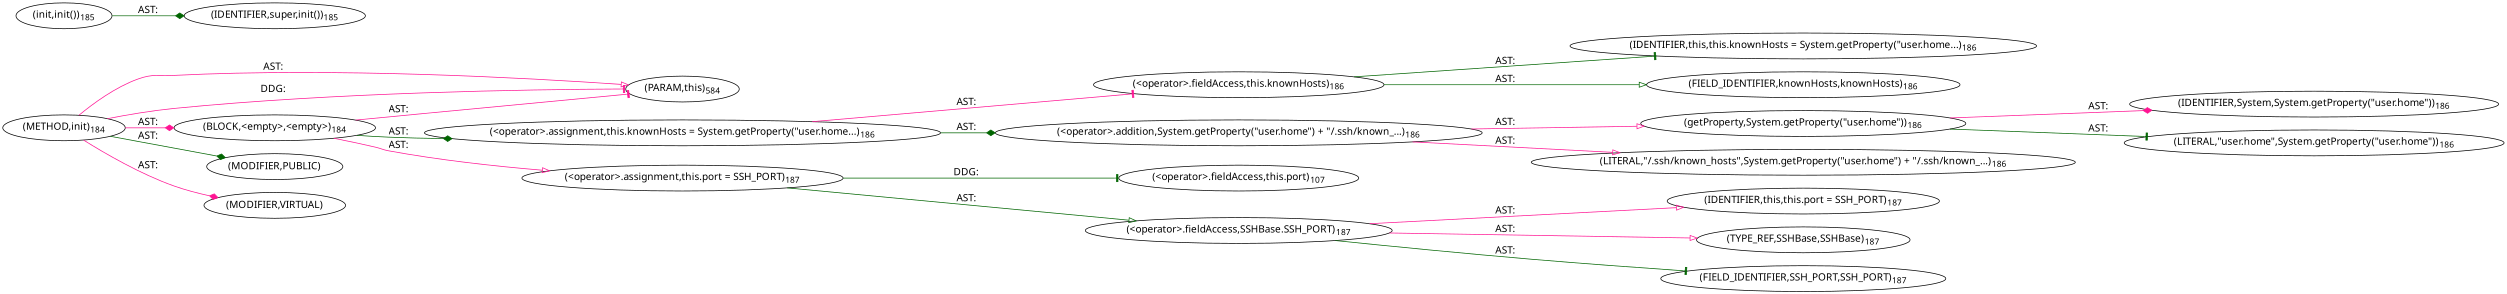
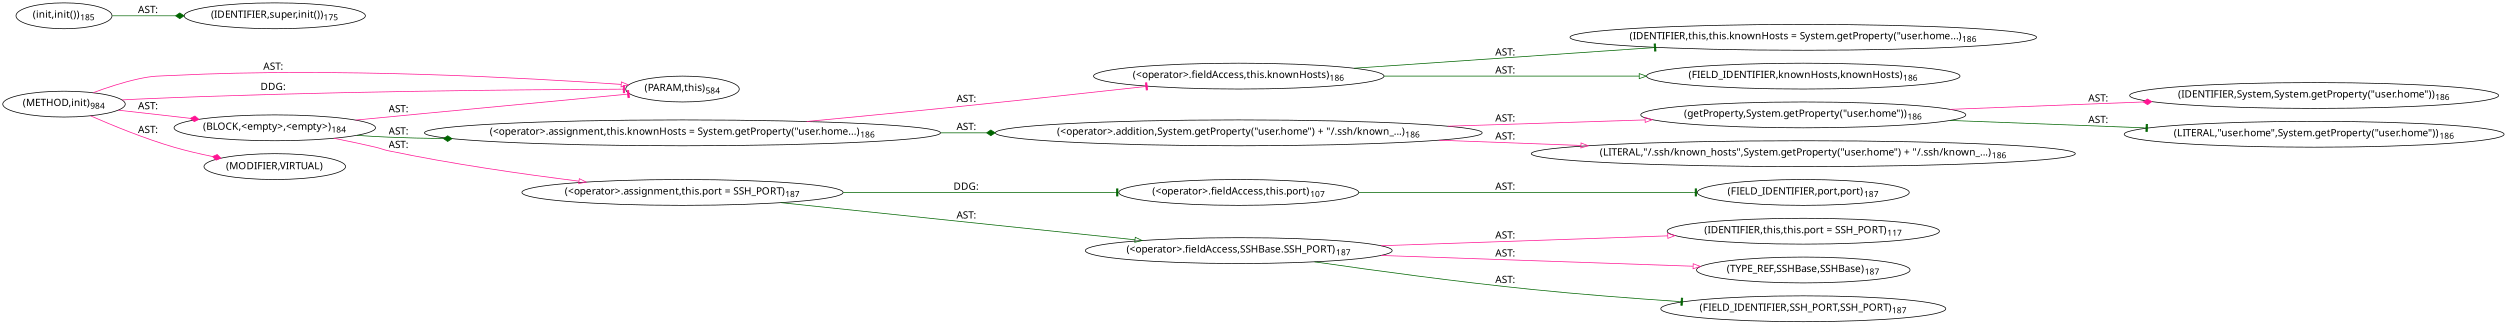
  digraph {
    fontname="Noto Sans"
    rankdir=LR
    node [fontname="Noto Sans"]
    edge [arrowhead=onormal color=deeppink fontname="Noto Sans"]
-   n1 [label=<(METHOD,init)<SUB>184</SUB>>]
+   n1 [label=<(METHOD,init)<SUB>984</SUB>>]
    n2 [label=<(PARAM,this)<SUB>584</SUB>>]
    n3 [label=<(BLOCK,&lt;empty&gt;,&lt;empty&gt;)<SUB>184</SUB>>]
-   n4 [label=<(MODIFIER,PUBLIC)>]
    n5 [label=<(MODIFIER,VIRTUAL)>]
    n6 [label=<(&lt;operator&gt;.assignment,this.knownHosts = System.getProperty(&quot;user.home...)<SUB>186</SUB>>]
    n7 [label=<(&lt;operator&gt;.assignment,this.port = SSH_PORT)<SUB>187</SUB>>]
    n8 [label=<(init,init())<SUB>185</SUB>>]
-   n9 [label=<(IDENTIFIER,super,init())<SUB>185</SUB>>]
+   n9 [label=<(IDENTIFIER,super,init())<SUB>175</SUB>>]
    n10 [label=<(&lt;operator&gt;.fieldAccess,this.knownHosts)<SUB>186</SUB>>]
    n11 [label=<(&lt;operator&gt;.addition,System.getProperty(&quot;user.home&quot;) + &quot;/.ssh/known_...)<SUB>186</SUB>>]
    n12 [label=<(&lt;operator&gt;.fieldAccess,this.port)<SUB>107</SUB>>]
    n13 [label=<(&lt;operator&gt;.fieldAccess,SSHBase.SSH_PORT)<SUB>187</SUB>>]
    n14 [label=<(IDENTIFIER,this,this.knownHosts = System.getProperty(&quot;user.home...)<SUB>186</SUB>>]
    n15 [label=<(FIELD_IDENTIFIER,knownHosts,knownHosts)<SUB>186</SUB>>]
    n16 [label=<(getProperty,System.getProperty(&quot;user.home&quot;))<SUB>186</SUB>>]
    n17 [label=<(LITERAL,&quot;/.ssh/known_hosts&quot;,System.getProperty(&quot;user.home&quot;) + &quot;/.ssh/known_...)<SUB>186</SUB>>]
    n18 [label=<(IDENTIFIER,System,System.getProperty(&quot;user.home&quot;))<SUB>186</SUB>>]
    n19 [label=<(LITERAL,&quot;user.home&quot;,System.getProperty(&quot;user.home&quot;))<SUB>186</SUB>>]
-   n21 [label=<(IDENTIFIER,this,this.port = SSH_PORT)<SUB>187</SUB>>]
+   n20 [label=<(FIELD_IDENTIFIER,port,port)<SUB>187</SUB>>]
+   n21 [label=<(IDENTIFIER,this,this.port = SSH_PORT)<SUB>117</SUB>>]
    n22 [label=<(TYPE_REF,SSHBase,SSHBase)<SUB>187</SUB>>]
    n23 [label=<(FIELD_IDENTIFIER,SSH_PORT,SSH_PORT)<SUB>187</SUB>>]
    n1 -> n2 [label="AST: "]
    n1 -> n2 [arrowhead=tee label="DDG: "]
    n1 -> n3 [arrowhead=diamond label="AST: "]
-   n1 -> n4 [arrowhead=diamond color=darkgreen label="AST: "]
    n1 -> n5 [arrowhead=diamond label="AST: "]
    n3 -> n2 [arrowhead=tee label="AST: "]
    n3 -> n6 [arrowhead=diamond color=darkgreen label="AST: "]
    n3 -> n7 [label="AST: "]
    n6 -> n10 [arrowhead=tee label="AST: "]
    n6 -> n11 [arrowhead=diamond color=darkgreen label="AST: "]
    n7 -> n12 [arrowhead=tee color=darkgreen label="DDG: "]
    n7 -> n13 [color=darkgreen label="AST: "]
    n8 -> n9 [arrowhead=diamond color=darkgreen label="AST: "]
    n10 -> n14 [arrowhead=tee color=darkgreen label="AST: "]
    n10 -> n15 [color=darkgreen label="AST: "]
    n11 -> n16 [label="AST: "]
    n11 -> n17 [label="AST: "]
+   n12 -> n20 [arrowhead=tee color=darkgreen label="AST: "]
    n13 -> n21 [label="AST: "]
    n13 -> n22 [label="AST: "]
    n13 -> n23 [arrowhead=tee color=darkgreen label="AST: "]
    n16 -> n18 [arrowhead=diamond label="AST: "]
    n16 -> n19 [arrowhead=tee color=darkgreen label="AST: "]
  }
